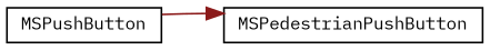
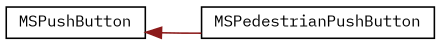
  digraph {
    rankdir=LR
    fontname="IBM Plex Mono"
    node [color=black fillcolor=white fontname="IBM Plex Mono" fontsize=10 shape=record style=filled]
    n1 [height=0.2 label=MSPushButton width=0.4]
    n2 [height=0.2 label=MSPedestrianPushButton width=0.4]
-   n2 -> n1 [color=firebrick4 dir=back fontname="IBM Plex Mono" fontsize=10 labelfontname=Helvetica labelfontsize=10 style=solid]
+   n1 -> n2 [color=firebrick4 dir=back fontname="IBM Plex Mono" fontsize=10 labelfontname=Helvetica labelfontsize=10 style=solid]
  }
